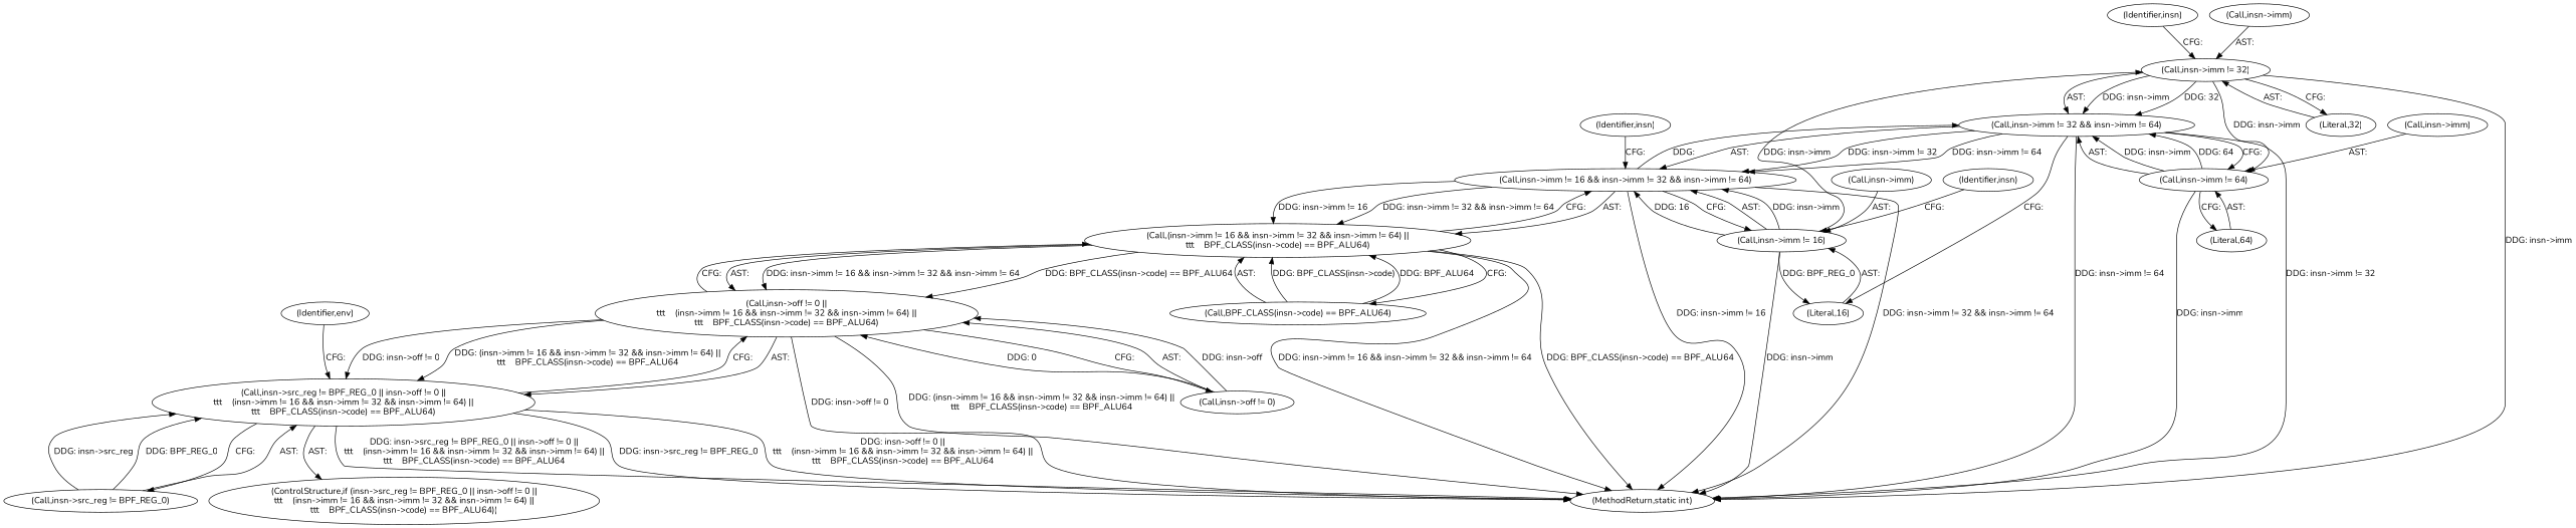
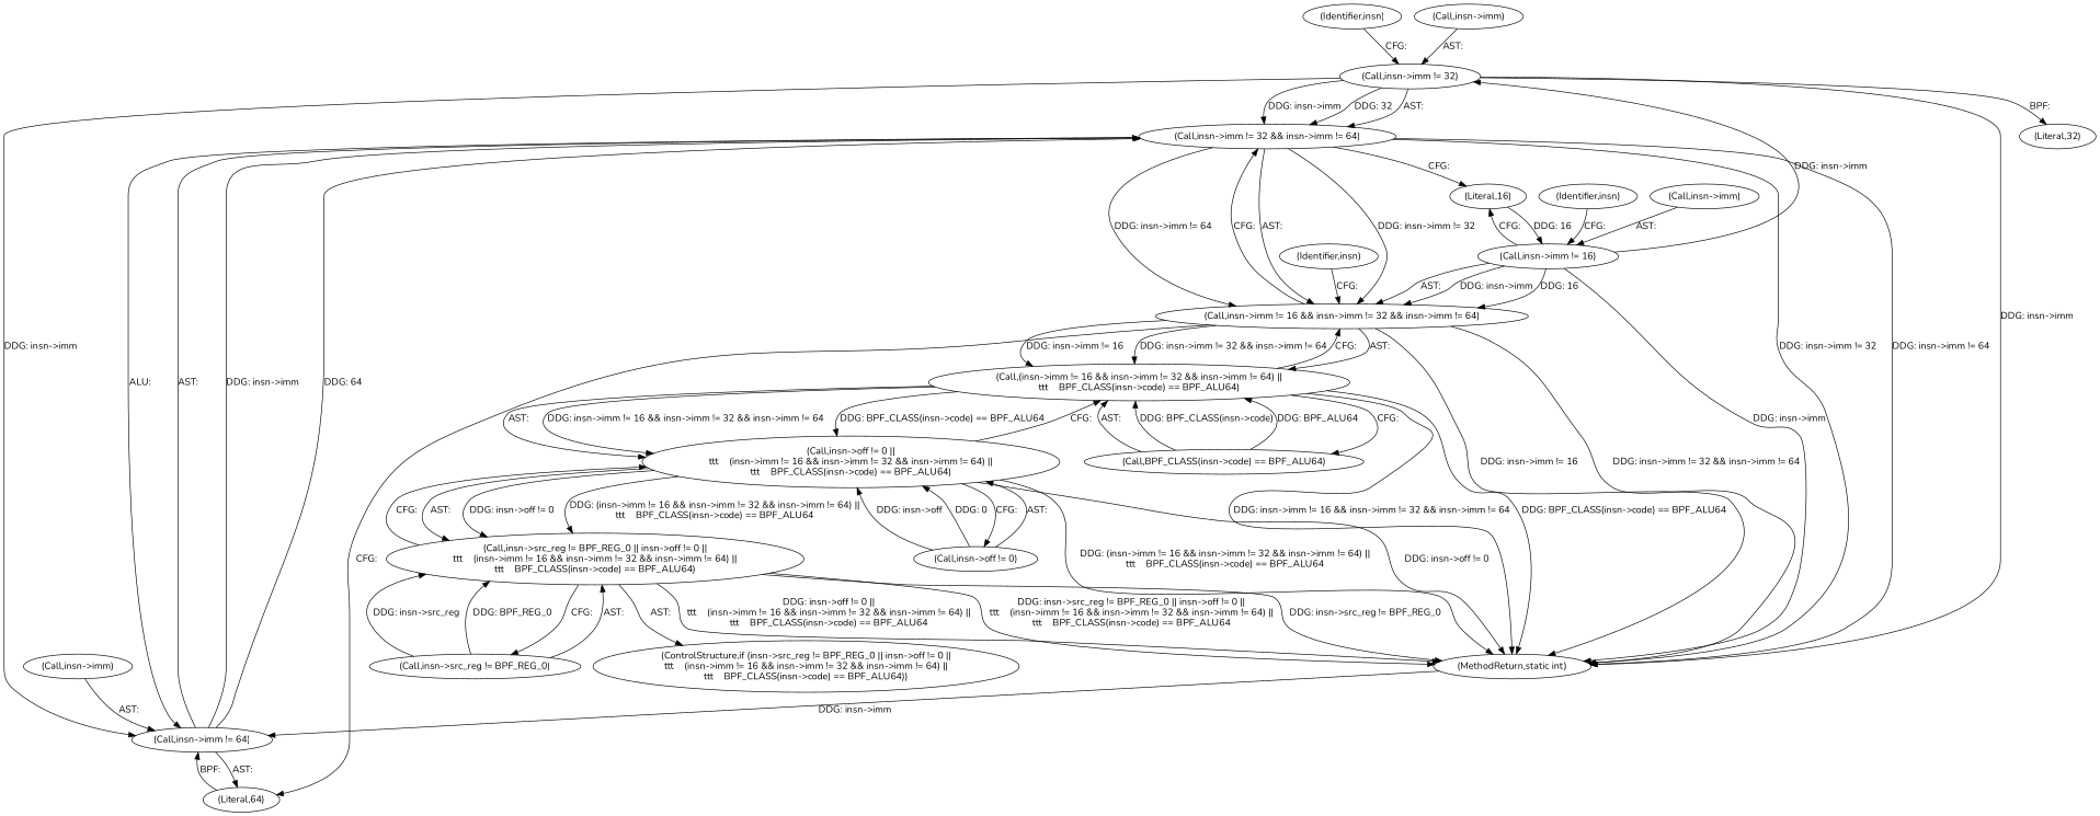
  digraph {
    fontname=Nunito
    node [fontname=Nunito]
    edge [fontname=Nunito]
    n1 [label="(Call,insn->imm != 32)"]
    n2 [label="(Call,insn->imm != 32 && insn->imm != 64)"]
    n3 [label="(Call,insn->imm != 64)"]
    n4 [label="(Literal,32)"]
    n5 [label="(MethodReturn,static int)"]
    n6 [label="(Call,insn->imm != 16 && insn->imm != 32 && insn->imm != 64)"]
    n7 [label="(Literal,16)"]
    n8 [label="(Literal,64)"]
    n9 [label="(Call,insn->imm != 16)"]
    n10 [label="(Call,(insn->imm != 16 && insn->imm != 32 && insn->imm != 64) ||\n\t\t\t    BPF_CLASS(insn->code) == BPF_ALU64)"]
    n11 [label="(Call,insn->off != 0 ||\n\t\t\t    (insn->imm != 16 && insn->imm != 32 && insn->imm != 64) ||\n\t\t\t    BPF_CLASS(insn->code) == BPF_ALU64)"]
    n12 [label="(Call,BPF_CLASS(insn->code) == BPF_ALU64)"]
    n13 [label="(Call,insn->src_reg != BPF_REG_0 || insn->off != 0 ||\n\t\t\t    (insn->imm != 16 && insn->imm != 32 && insn->imm != 64) ||\n\t\t\t    BPF_CLASS(insn->code) == BPF_ALU64)"]
    n14 [label="(Call,insn->off != 0)"]
    n15 [label="(ControlStructure,if (insn->src_reg != BPF_REG_0 || insn->off != 0 ||\n\t\t\t    (insn->imm != 16 && insn->imm != 32 && insn->imm != 64) ||\n\t\t\t    BPF_CLASS(insn->code) == BPF_ALU64))"]
    n16 [label="(Call,insn->src_reg != BPF_REG_0)"]
    n17 [label="(Identifier,insn)"]
-   n18 [label="(Identifier,env)"]
    n19 [label="(Identifier,insn)"]
    n20 [label="(Identifier,insn)"]
    n21 [label="(Call,insn->imm)"]
    n22 [label="(Call,insn->imm)"]
    n23 [label="(Call,insn->imm)"]
    n1 -> n2 [label="AST: "]
    n1 -> n2 [label="DDG: insn->imm"]
    n1 -> n2 [label="DDG: 32"]
    n1 -> n3 [label="DDG: insn->imm"]
-   n1 -> n4 [label="CFG: "]
+   n1 -> n4 [label="BPF: "]
    n1 -> n5 [label="DDG: insn->imm"]
-   n2 -> n3 [label="CFG: "]
+   n2 -> n3 [label="ALU: "]
    n2 -> n5 [label="DDG: insn->imm != 64"]
    n2 -> n5 [label="DDG: insn->imm != 32"]
    n2 -> n6 [label="AST: "]
    n2 -> n6 [label="DDG: insn->imm != 32"]
    n2 -> n6 [label="DDG: insn->imm != 64"]
    n2 -> n7 [label="CFG: "]
    n3 -> n2 [label="AST: "]
    n3 -> n2 [label="DDG: insn->imm"]
    n3 -> n2 [label="DDG: 64"]
-   n3 -> n5 [label="DDG: insn->imm"]
-   n3 -> n8 [label="CFG: "]
-   n4 -> n1 [label="AST: "]
-   n6 -> n2 [label="DDG: "]
+   n5 -> n3 [label="DDG: insn->imm"]
+   n3 -> n8 [label="AST: "]
+   n6 -> n2 [label="CFG: "]
    n6 -> n5 [label="DDG: insn->imm != 32 && insn->imm != 64"]
    n6 -> n5 [label="DDG: insn->imm != 16"]
-   n6 -> n9 [label="CFG: "]
+   n6 -> n8 [label="CFG: "]
    n6 -> n10 [label="AST: "]
    n6 -> n10 [label="DDG: insn->imm != 16"]
    n6 -> n10 [label="DDG: insn->imm != 32 && insn->imm != 64"]
-   n7 -> n9 [label="AST: "]
-   n8 -> n3 [label="AST: "]
+   n7 -> n9 [label="DDG: 16"]
+   n8 -> n3 [label="BPF: "]
    n9 -> n1 [label="DDG: insn->imm"]
    n9 -> n5 [label="DDG: insn->imm"]
    n9 -> n6 [label="AST: "]
    n9 -> n6 [label="DDG: insn->imm"]
    n9 -> n6 [label="DDG: 16"]
-   n9 -> n7 [label="DDG: BPF_REG_0"]
+   n9 -> n7 [label="CFG: "]
    n10 -> n5 [label="DDG: insn->imm != 16 && insn->imm != 32 && insn->imm != 64"]
    n10 -> n5 [label="DDG: BPF_CLASS(insn->code) == BPF_ALU64"]
    n10 -> n6 [label="CFG: "]
    n10 -> n11 [label="AST: "]
    n10 -> n11 [label="DDG: insn->imm != 16 && insn->imm != 32 && insn->imm != 64"]
    n10 -> n11 [label="DDG: BPF_CLASS(insn->code) == BPF_ALU64"]
    n10 -> n12 [label="CFG: "]
    n11 -> n5 [label="DDG: insn->off != 0"]
    n11 -> n5 [label="DDG: (insn->imm != 16 && insn->imm != 32 && insn->imm != 64) ||\n\t\t\t    BPF_CLASS(insn->code) == BPF_ALU64"]
    n11 -> n10 [label="CFG: "]
    n11 -> n13 [label="AST: "]
    n11 -> n13 [label="DDG: insn->off != 0"]
    n11 -> n13 [label="DDG: (insn->imm != 16 && insn->imm != 32 && insn->imm != 64) ||\n\t\t\t    BPF_CLASS(insn->code) == BPF_ALU64"]
    n11 -> n14 [label="CFG: "]
    n12 -> n10 [label="AST: "]
    n12 -> n10 [label="DDG: BPF_CLASS(insn->code)"]
    n12 -> n10 [label="DDG: BPF_ALU64"]
    n13 -> n5 [label="DDG: insn->src_reg != BPF_REG_0 || insn->off != 0 ||\n\t\t\t    (insn->imm != 16 && insn->imm != 32 && insn->imm != 64) ||\n\t\t\t    BPF_CLASS(insn->code) == BPF_ALU64"]
    n13 -> n5 [label="DDG: insn->src_reg != BPF_REG_0"]
    n13 -> n5 [label="DDG: insn->off != 0 ||\n\t\t\t    (insn->imm != 16 && insn->imm != 32 && insn->imm != 64) ||\n\t\t\t    BPF_CLASS(insn->code) == BPF_ALU64"]
    n13 -> n11 [label="CFG: "]
    n13 -> n15 [label="AST: "]
    n13 -> n16 [label="CFG: "]
    n14 -> n11 [label="AST: "]
    n14 -> n11 [label="DDG: insn->off"]
    n14 -> n11 [label="DDG: 0"]
    n16 -> n13 [label="AST: "]
    n16 -> n13 [label="DDG: insn->src_reg"]
    n16 -> n13 [label="DDG: BPF_REG_0"]
    n17 -> n6 [label="CFG: "]
-   n18 -> n13 [label="CFG: "]
    n19 -> n9 [label="CFG: "]
    n20 -> n1 [label="CFG: "]
    n21 -> n1 [label="AST: "]
    n22 -> n3 [label="AST: "]
    n23 -> n9 [label="AST: "]
  }
